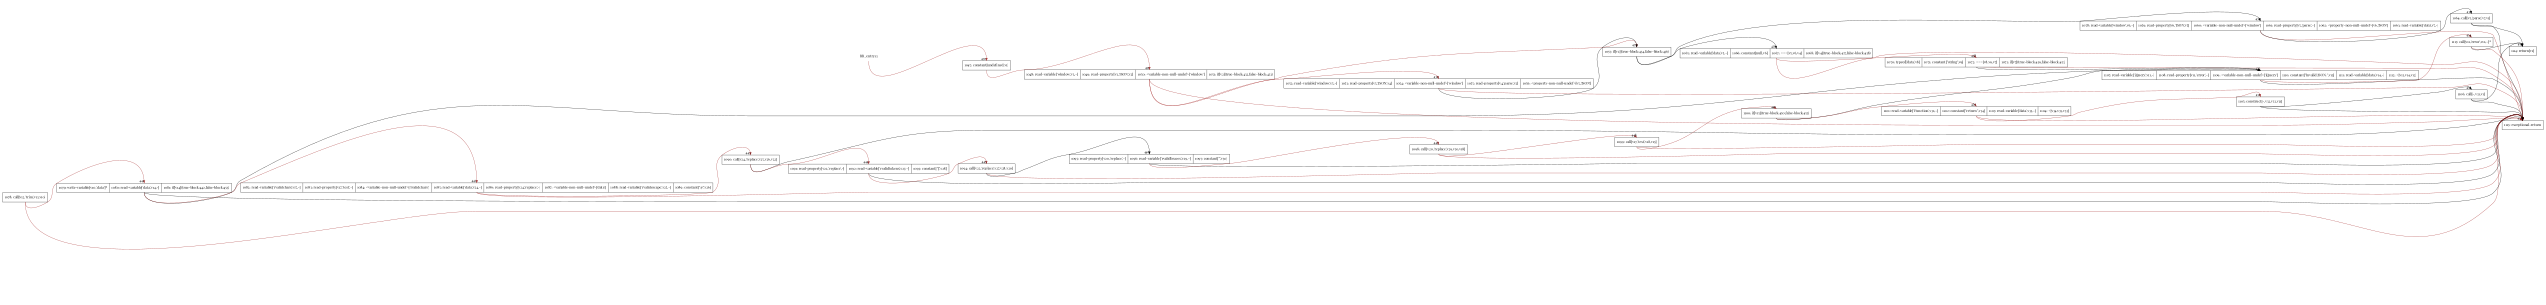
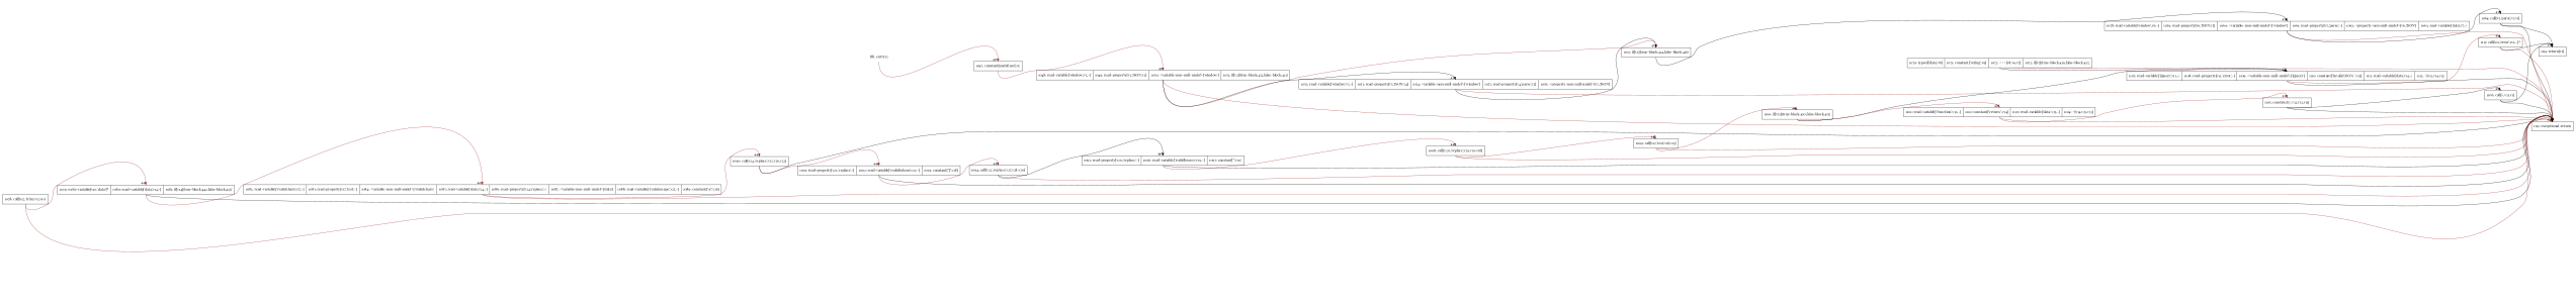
  digraph {
    fontname="Playfair Display"
    rankdir=LR
    node [fontname="Playfair Display" shape=record]
    edge [color=brown fontname="Playfair Display" headport=n tailport=s]
    n1 [label=BB_entry13 shape=none]
    n2 [label="{1047: constant[undefined,v1]}"]
    n3 [label="{1048: read-variable['window',v3,-]|1049: read-property[v3,'JSON',v2]|1050: \<variable-non-null-undef\>['window']|1051: if[v2](true-block:432,false-block:433)}"]
    n4 [label="{1057: if[v2](true-block:434,false-block:436)}"]
    n5 [label="{1052: read-variable['window',v5,-]|1053: read-property[v5,'JSON',v4]|1054: \<variable-non-null-undef\>['window']|1055: read-property[v4,'parse',v2]|1056: \<property-non-null-undef\>[v5,'JSON']}"]
    n6 [label="{1115: exceptional-return}"]
    n7 [label="{1058: read-variable['window',v6,-]|1059: read-property[v6,'JSON',v5]|1060: \<variable-non-null-undef\>['window']|1061: read-property[v5,'parse',-]|1062: \<property-non-null-undef\>[v6,'JSON']|1063: read-variable['data',v7,-]}"]
-   n8 [label="{1065: read-variable['data',v5,-]|1066: constant[null,v6]|1067: ===[v5,v6,v4]|1068: if[v4](true-block:437,false-block:438)}"]
    n9 [label="{1064: call[v5,'parse',v7,v1]}"]
    n10 [label="{1070: typeof['data',v8]|1071: constant[\"string\",v9]|1072: ===[v8,v9,v7]|1073: if[v7](true-block:439,false-block:453)}"]
    n11 [label="{1114: return[v1]}"]
    n12 [label="{1107: read-variable['jQuery',v11,-]|1108: read-property[v11,'error',-]|1109: \<variable-non-null-undef\>['jQuery']|1110: constant[\"Invalid JSON: \",v13]|1111: read-variable['data',v14,-]|1112: +[v13,v14,v12]}"]
    n13 [label="{1113: call[v11,'error',v12,-]*}"]
    n14 [label="{1078: call[v12,'trim',v13,v10]}"]
    n15 [label="{1079: write-variable[v10,'data']*|1080: read-variable['data',v14,-]|1081: if[v14](true-block:442,false-block:453)}"]
    n16 [label="{1082: read-variable['rvalidchars',v17,-]|1083: read-property[v17,'test',-]|1084: \<variable-non-null-undef\>['rvalidchars']|1085: read-variable['data',v24,-]|1086: read-property[v24,'replace',-]|1087: \<variable-non-null-undef\>['data']|1088: read-variable['rvalidescape',v25,-]|1089: constant[\"@\",v26]}"]
    n17 [label="{1090: call[v24,'replace',v25,v26,v22]}"]
    n18 [label="{1091: read-property[v22,'replace',-]|1092: read-variable['rvalidtokens',v27,-]|1093: constant[\"]\",v28]}"]
    n19 [label="{1094: call[v22,'replace',v27,v28,v20]}"]
    n20 [label="{1095: read-property[v20,'replace',-]|1096: read-variable['rvalidbraces',v29,-]|1097: constant[\"\",v30]}"]
    n21 [label="{1098: call[v20,'replace',v29,v30,v18]}"]
    n22 [label="{1099: call[v17,'test',v18,v15]}"]
    n23 [label="{1100: if[v15](true-block:450,false-block:453)}"]
    n24 [label="{1101: read-variable['Function',v32,-]|1102: constant[\"return \",v34]|1103: read-variable['data',v35,-]|1104: +[v34,v35,v33]}"]
    n25 [label="{1105: construct[-,v32,v33,v31]}"]
    n26 [label="{1106: call[-,v31,v1]}"]
    n1 -> n2 [headlabel="    430"]
    n2 -> n3 [headlabel="      431"]
    n3 -> n4 [headlabel="      433"]
-   n3 -> n5 [headlabel="      432"]
+   n3 -> n5 [color=black headlabel="      432"]
    n3 -> n6 [headlabel="      456"]
    n4 -> n7 [color=black headlabel="      434"]
-   n4 -> n8 [color=black headlabel="      436"]
    n5 -> n4 [color=black]
    n5 -> n6
    n7 -> n6
    n7 -> n9 [color=black headlabel="      435"]
-   n8 -> n6
-   n8 -> n10 [headlabel="      438"]
    n9 -> n6 [color=black]
    n9 -> n11 [color=black headlabel="      455"]
    n10 -> n6
    n10 -> n12 [color=black headlabel="      453"]
    n12 -> n6 [color=black]
    n12 -> n13 [headlabel="      454"]
    n13 -> n6
    n13 -> n11 [color=black]
    n14 -> n6
    n14 -> n15 [headlabel="      441"]
    n15 -> n6 [color=black]
-   n15 -> n12 [color=black]
    n15 -> n16 [headlabel="      442"]
    n16 -> n6
    n16 -> n17 [headlabel="      443"]
    n17 -> n6 [color=black]
    n17 -> n18 [headlabel="      444"]
    n18 -> n6 [color=black]
    n18 -> n19 [headlabel="      445"]
    n19 -> n6
    n19 -> n20 [color=black headlabel="      446"]
    n20 -> n6 [color=black]
    n20 -> n21 [headlabel="      447"]
    n21 -> n6
    n21 -> n22 [headlabel="      448"]
    n22 -> n6
    n22 -> n23 [headlabel="      449"]
    n23 -> n12 [color=black]
    n23 -> n24 [headlabel="      450"]
    n24 -> n6
    n24 -> n25 [headlabel="      451"]
    n25 -> n6 [color=black]
    n25 -> n26 [color=black headlabel="      452"]
    n26 -> n6 [color=black]
    n26 -> n11 [color=black]
  }
